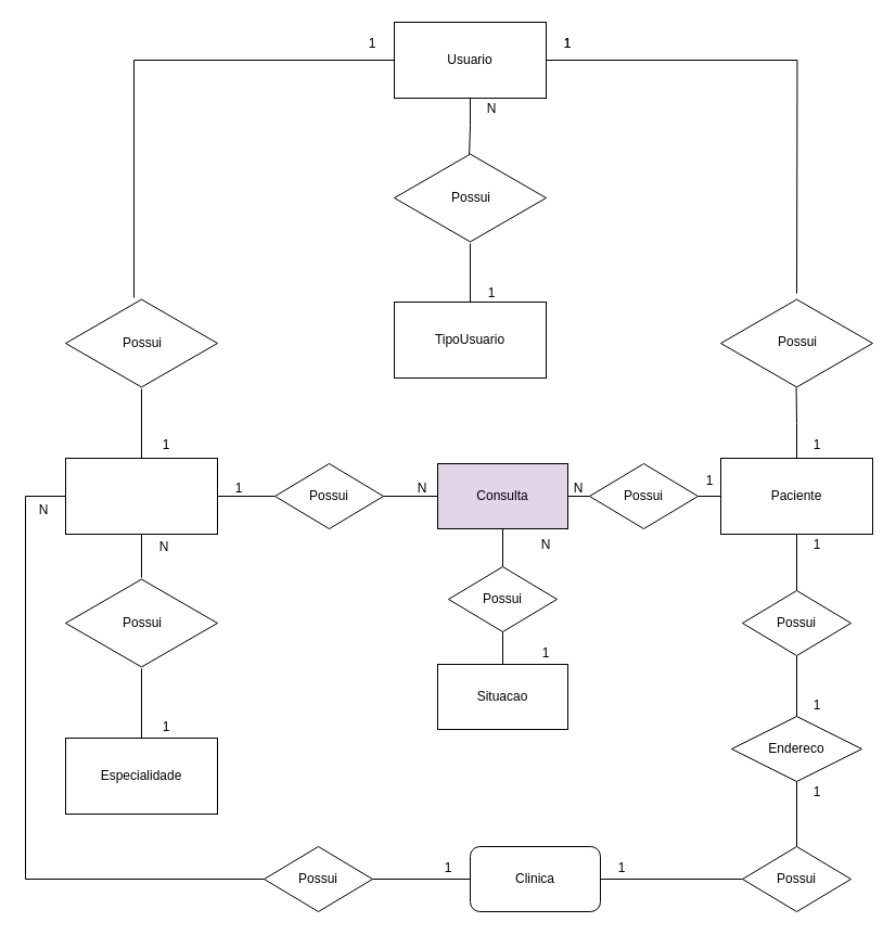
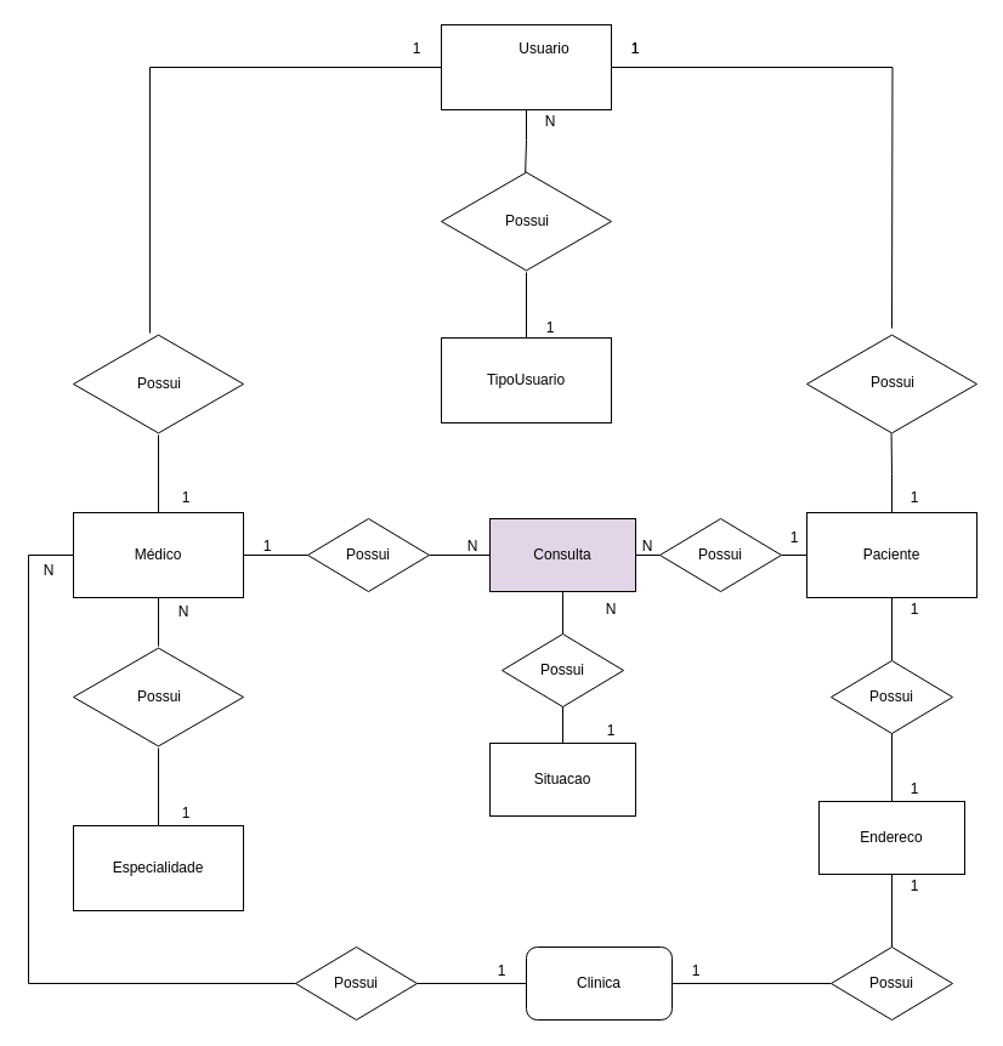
  <mxCell id="0" />
  <mxCell id="1" parent="0" />
  <mxCell id="2" style="edgeStyle=orthogonalEdgeStyle;rounded=0;orthogonalLoop=1;jettySize=auto;html=1;entryX=0.494;entryY=0.026;entryDx=0;entryDy=0;entryPerimeter=0;endArrow=none;endFill=0;exitX=0.5;exitY=1;exitDx=0;exitDy=0;" parent="1" source="3" target="5" edge="1"><mxGeometry relative="1" as="geometry" /></mxCell>
  <mxCell id="3" value="" style="rounded=0;whiteSpace=wrap;html=1;" parent="1" vertex="1"><mxGeometry x="363" y="20" width="140" height="70" as="geometry" /></mxCell>
  <mxCell id="4" style="edgeStyle=orthogonalEdgeStyle;rounded=0;orthogonalLoop=1;jettySize=auto;html=1;entryX=0.5;entryY=0;entryDx=0;entryDy=0;endArrow=none;endFill=0;" parent="1" source="5" target="7" edge="1"><mxGeometry relative="1" as="geometry" /></mxCell>
  <mxCell id="5" value="" style="html=1;whiteSpace=wrap;aspect=fixed;shape=isoRectangle;" parent="1" vertex="1"><mxGeometry x="363" y="140" width="140" height="84" as="geometry" /></mxCell>
  <mxCell id="6" style="edgeStyle=orthogonalEdgeStyle;rounded=0;orthogonalLoop=1;jettySize=auto;html=1;endArrow=none;endFill=0;exitX=1;exitY=0.5;exitDx=0;exitDy=0;" parent="1" source="3" edge="1"><mxGeometry relative="1" as="geometry"><mxPoint x="734" y="270" as="targetPoint" /></mxGeometry></mxCell>
  <mxCell id="7" value="" style="rounded=0;whiteSpace=wrap;html=1;" parent="1" vertex="1"><mxGeometry x="363" y="278" width="140" height="70" as="geometry" /></mxCell>
- <mxCell id="8" value="Usuario" style="text;html=1;strokeColor=none;fillColor=none;align=center;verticalAlign=middle;whiteSpace=wrap;rounded=0;" parent="1" vertex="1"><mxGeometry x="413" y="45" width="40" height="20" as="geometry" /></mxCell>
+ <mxCell id="8" value="Usuario" style="text;html=1;strokeColor=none;fillColor=none;align=center;verticalAlign=middle;whiteSpace=wrap;rounded=0;" parent="1" vertex="1"><mxGeometry x="428" y="30" width="40" height="20" as="geometry" /></mxCell>
  <mxCell id="9" value="TipoUsuario&lt;br&gt;" style="text;html=1;strokeColor=none;fillColor=none;align=center;verticalAlign=middle;whiteSpace=wrap;rounded=0;" parent="1" vertex="1"><mxGeometry x="413" y="303" width="40" height="20" as="geometry" /></mxCell>
  <mxCell id="10" value="Possui" style="text;html=1;strokeColor=none;fillColor=none;align=center;verticalAlign=middle;whiteSpace=wrap;rounded=0;" parent="1" vertex="1"><mxGeometry x="409" y="172" width="50" height="20" as="geometry" /></mxCell>
  <mxCell id="11" style="edgeStyle=orthogonalEdgeStyle;rounded=0;orthogonalLoop=1;jettySize=auto;html=1;entryX=0.497;entryY=0.986;entryDx=0;entryDy=0;entryPerimeter=0;endArrow=none;endFill=0;" parent="1" source="12" target="20" edge="1"><mxGeometry relative="1" as="geometry" /></mxCell>
  <mxCell id="12" value="" style="rounded=0;whiteSpace=wrap;html=1;" parent="1" vertex="1"><mxGeometry x="664" y="422" width="140" height="70" as="geometry" /></mxCell>
  <mxCell id="13" value="Paciente&lt;br&gt;" style="text;html=1;strokeColor=none;fillColor=none;align=center;verticalAlign=middle;whiteSpace=wrap;rounded=0;" parent="1" vertex="1"><mxGeometry x="714" y="447" width="40" height="20" as="geometry" /></mxCell>
  <mxCell id="14" style="edgeStyle=orthogonalEdgeStyle;rounded=0;orthogonalLoop=1;jettySize=auto;html=1;endArrow=none;endFill=0;" parent="1" source="18" target="23" edge="1"><mxGeometry relative="1" as="geometry" /></mxCell>
  <mxCell id="15" style="edgeStyle=orthogonalEdgeStyle;rounded=0;orthogonalLoop=1;jettySize=auto;html=1;endArrow=none;endFill=0;" edge="1" parent="1" source="18" target="29"><mxGeometry relative="1" as="geometry" /></mxCell>
  <mxCell id="16" style="edgeStyle=orthogonalEdgeStyle;rounded=0;orthogonalLoop=1;jettySize=auto;html=1;endArrow=none;endFill=0;" edge="1" parent="1" source="18" target="51"><mxGeometry relative="1" as="geometry" /></mxCell>
  <mxCell id="17" style="edgeStyle=orthogonalEdgeStyle;rounded=0;orthogonalLoop=1;jettySize=auto;html=1;entryX=0;entryY=0.5;entryDx=0;entryDy=0;endArrow=none;endFill=0;" edge="1" parent="1" source="18" target="47"><mxGeometry relative="1" as="geometry"><Array as="points"><mxPoint x="23" y="457" /><mxPoint x="23" y="810" /></Array></mxGeometry></mxCell>
  <mxCell id="18" value="" style="rounded=0;whiteSpace=wrap;html=1;" parent="1" vertex="1"><mxGeometry x="60" y="422" width="140" height="70" as="geometry" /></mxCell>
+ <mxCell id="19" value="Médico" style="text;html=1;strokeColor=none;fillColor=none;align=center;verticalAlign=middle;whiteSpace=wrap;rounded=0;" parent="1" vertex="1"><mxGeometry x="110" y="447" width="40" height="20" as="geometry" /></mxCell>
  <mxCell id="20" value="" style="html=1;whiteSpace=wrap;aspect=fixed;shape=isoRectangle;" parent="1" vertex="1"><mxGeometry x="664" y="274" width="140" height="84" as="geometry" /></mxCell>
  <mxCell id="21" value="Possui" style="text;html=1;strokeColor=none;fillColor=none;align=center;verticalAlign=middle;whiteSpace=wrap;rounded=0;" parent="1" vertex="1"><mxGeometry x="710" y="305" width="50" height="20" as="geometry" /></mxCell>
  <mxCell id="22" style="edgeStyle=orthogonalEdgeStyle;rounded=0;orthogonalLoop=1;jettySize=auto;html=1;entryX=0;entryY=0.5;entryDx=0;entryDy=0;endArrow=none;endFill=0;" parent="1" source="23" target="3" edge="1"><mxGeometry relative="1" as="geometry"><Array as="points"><mxPoint x="123" y="55" /></Array></mxGeometry></mxCell>
  <mxCell id="23" value="" style="html=1;whiteSpace=wrap;aspect=fixed;shape=isoRectangle;" parent="1" vertex="1"><mxGeometry x="60" y="274" width="140" height="84" as="geometry" /></mxCell>
  <mxCell id="24" value="Possui" style="text;html=1;strokeColor=none;fillColor=none;align=center;verticalAlign=middle;whiteSpace=wrap;rounded=0;" parent="1" vertex="1"><mxGeometry x="106" y="306" width="50" height="20" as="geometry" /></mxCell>
  <mxCell id="25" value="" style="edgeStyle=orthogonalEdgeStyle;rounded=0;orthogonalLoop=1;jettySize=auto;html=1;endArrow=none;endFill=0;" edge="1" parent="1" source="27" target="30"><mxGeometry relative="1" as="geometry" /></mxCell>
  <mxCell id="26" style="edgeStyle=orthogonalEdgeStyle;rounded=0;orthogonalLoop=1;jettySize=auto;html=1;exitX=1;exitY=0.5;exitDx=0;exitDy=0;entryX=0;entryY=0.5;entryDx=0;entryDy=0;endArrow=none;endFill=0;" edge="1" parent="1" source="27" target="37"><mxGeometry relative="1" as="geometry" /></mxCell>
  <mxCell id="27" value="Consulta" style="rounded=0;whiteSpace=wrap;html=1;fillColor=#e1d5e7;" vertex="1" parent="1"><mxGeometry x="403" y="427" width="120" height="60" as="geometry" /></mxCell>
  <mxCell id="28" value="" style="edgeStyle=orthogonalEdgeStyle;rounded=0;orthogonalLoop=1;jettySize=auto;html=1;endArrow=none;endFill=0;" edge="1" parent="1" source="29" target="27"><mxGeometry relative="1" as="geometry" /></mxCell>
  <mxCell id="29" value="Possui" style="rhombus;whiteSpace=wrap;html=1;" vertex="1" parent="1"><mxGeometry x="253" y="427" width="100" height="60" as="geometry" /></mxCell>
  <mxCell id="30" value="Possui" style="rhombus;whiteSpace=wrap;html=1;" vertex="1" parent="1"><mxGeometry x="413" y="522" width="100" height="60" as="geometry" /></mxCell>
  <mxCell id="31" value="" style="edgeStyle=orthogonalEdgeStyle;rounded=0;orthogonalLoop=1;jettySize=auto;html=1;endArrow=none;endFill=0;" edge="1" parent="1" source="32" target="30"><mxGeometry relative="1" as="geometry" /></mxCell>
  <mxCell id="32" value="Situacao" style="rounded=0;whiteSpace=wrap;html=1;" vertex="1" parent="1"><mxGeometry x="403" y="612" width="120" height="60" as="geometry" /></mxCell>
  <mxCell id="33" value="N" style="text;html=1;strokeColor=none;fillColor=none;align=center;verticalAlign=middle;whiteSpace=wrap;rounded=0;" vertex="1" parent="1"><mxGeometry x="369" y="440" width="40" height="20" as="geometry" /></mxCell>
  <mxCell id="34" value="N" style="text;html=1;strokeColor=none;fillColor=none;align=center;verticalAlign=middle;whiteSpace=wrap;rounded=0;" vertex="1" parent="1"><mxGeometry x="483" y="492" width="40" height="20" as="geometry" /></mxCell>
  <mxCell id="35" value="1" style="text;html=1;strokeColor=none;fillColor=none;align=center;verticalAlign=middle;whiteSpace=wrap;rounded=0;" vertex="1" parent="1"><mxGeometry x="483" y="592" width="40" height="20" as="geometry" /></mxCell>
  <mxCell id="36" style="edgeStyle=orthogonalEdgeStyle;rounded=0;orthogonalLoop=1;jettySize=auto;html=1;exitX=1;exitY=0.5;exitDx=0;exitDy=0;entryX=0;entryY=0.5;entryDx=0;entryDy=0;endArrow=none;endFill=0;" edge="1" parent="1" source="37" target="12"><mxGeometry relative="1" as="geometry" /></mxCell>
  <mxCell id="37" value="Possui" style="rhombus;whiteSpace=wrap;html=1;" vertex="1" parent="1"><mxGeometry x="543" y="427" width="100" height="60" as="geometry" /></mxCell>
  <mxCell id="38" value="" style="edgeStyle=orthogonalEdgeStyle;rounded=0;orthogonalLoop=1;jettySize=auto;html=1;endArrow=none;endFill=0;" edge="1" parent="1" source="40" target="42"><mxGeometry relative="1" as="geometry" /></mxCell>
  <mxCell id="39" style="edgeStyle=orthogonalEdgeStyle;rounded=0;orthogonalLoop=1;jettySize=auto;html=1;entryX=0.5;entryY=0;entryDx=0;entryDy=0;endArrow=none;endFill=0;" edge="1" parent="1" source="40" target="45"><mxGeometry relative="1" as="geometry"><Array as="points" /></mxGeometry></mxCell>
- <mxCell id="40" value="Endereco" style="rhombus;whiteSpace=wrap;html=1;" vertex="1" parent="1"><mxGeometry x="674" y="660" width="120" height="60" as="geometry" /></mxCell>
+ <mxCell id="40" value="Endereco" style="rounded=0;whiteSpace=wrap;html=1;" vertex="1" parent="1"><mxGeometry x="674" y="660" width="120" height="60" as="geometry" /></mxCell>
  <mxCell id="41" style="edgeStyle=orthogonalEdgeStyle;rounded=0;orthogonalLoop=1;jettySize=auto;html=1;entryX=0.5;entryY=1;entryDx=0;entryDy=0;endArrow=none;endFill=0;" edge="1" parent="1" source="42" target="12"><mxGeometry relative="1" as="geometry" /></mxCell>
  <mxCell id="42" value="Possui" style="rhombus;whiteSpace=wrap;html=1;" vertex="1" parent="1"><mxGeometry x="684" y="544" width="100" height="60" as="geometry" /></mxCell>
  <mxCell id="43" value="Clinica" style="whiteSpace=wrap;html=1;rounded=1;" vertex="1" parent="1"><mxGeometry x="433" y="780" width="120" height="60" as="geometry" /></mxCell>
  <mxCell id="44" style="edgeStyle=orthogonalEdgeStyle;rounded=0;orthogonalLoop=1;jettySize=auto;html=1;endArrow=none;endFill=0;" edge="1" parent="1" source="45" target="43"><mxGeometry relative="1" as="geometry" /></mxCell>
  <mxCell id="45" value="Possui" style="rhombus;whiteSpace=wrap;html=1;" vertex="1" parent="1"><mxGeometry x="684" y="780" width="100" height="60" as="geometry" /></mxCell>
  <mxCell id="46" style="edgeStyle=orthogonalEdgeStyle;rounded=0;orthogonalLoop=1;jettySize=auto;html=1;entryX=0;entryY=0.5;entryDx=0;entryDy=0;endArrow=none;endFill=0;" edge="1" parent="1" source="47" target="43"><mxGeometry relative="1" as="geometry"><Array as="points" /></mxGeometry></mxCell>
  <mxCell id="47" value="Possui" style="rhombus;whiteSpace=wrap;html=1;" vertex="1" parent="1"><mxGeometry x="243" y="780" width="100" height="60" as="geometry" /></mxCell>
  <mxCell id="48" style="edgeStyle=orthogonalEdgeStyle;rounded=0;orthogonalLoop=1;jettySize=auto;html=1;endArrow=none;endFill=0;" edge="1" source="49" target="51" parent="1"><mxGeometry relative="1" as="geometry" /></mxCell>
  <mxCell id="49" value="" style="rounded=0;whiteSpace=wrap;html=1;" vertex="1" parent="1"><mxGeometry x="60" y="680" width="140" height="70" as="geometry" /></mxCell>
  <mxCell id="50" value="Especialidade&lt;br&gt;" style="text;html=1;strokeColor=none;fillColor=none;align=center;verticalAlign=middle;whiteSpace=wrap;rounded=0;" vertex="1" parent="1"><mxGeometry x="110" y="705" width="40" height="20" as="geometry" /></mxCell>
  <mxCell id="51" value="" style="html=1;whiteSpace=wrap;aspect=fixed;shape=isoRectangle;" vertex="1" parent="1"><mxGeometry x="60" y="532" width="140" height="84" as="geometry" /></mxCell>
  <mxCell id="52" value="Possui" style="text;html=1;strokeColor=none;fillColor=none;align=center;verticalAlign=middle;whiteSpace=wrap;rounded=0;" vertex="1" parent="1"><mxGeometry x="106" y="564" width="50" height="20" as="geometry" /></mxCell>
  <mxCell id="53" value="N" style="text;html=1;strokeColor=none;fillColor=none;align=center;verticalAlign=middle;whiteSpace=wrap;rounded=0;" vertex="1" parent="1"><mxGeometry x="433" y="90" width="40" height="20" as="geometry" /></mxCell>
  <mxCell id="54" value="1" style="text;html=1;strokeColor=none;fillColor=none;align=center;verticalAlign=middle;whiteSpace=wrap;rounded=0;" vertex="1" parent="1"><mxGeometry x="433" y="260" width="40" height="20" as="geometry" /></mxCell>
  <mxCell id="55" value="1" style="text;html=1;strokeColor=none;fillColor=none;align=center;verticalAlign=middle;whiteSpace=wrap;rounded=0;" vertex="1" parent="1"><mxGeometry x="503" y="30" width="40" height="20" as="geometry" /></mxCell>
  <mxCell id="56" value="1" style="text;html=1;strokeColor=none;fillColor=none;align=center;verticalAlign=middle;whiteSpace=wrap;rounded=0;" vertex="1" parent="1"><mxGeometry x="503" y="30" width="40" height="20" as="geometry" /></mxCell>
  <mxCell id="57" value="1" style="text;html=1;strokeColor=none;fillColor=none;align=center;verticalAlign=middle;whiteSpace=wrap;rounded=0;" vertex="1" parent="1"><mxGeometry x="733" y="400" width="40" height="20" as="geometry" /></mxCell>
  <mxCell id="58" value="1" style="text;html=1;strokeColor=none;fillColor=none;align=center;verticalAlign=middle;whiteSpace=wrap;rounded=0;" vertex="1" parent="1"><mxGeometry x="133" y="400" width="40" height="20" as="geometry" /></mxCell>
  <mxCell id="59" value="1" style="text;html=1;strokeColor=none;fillColor=none;align=center;verticalAlign=middle;whiteSpace=wrap;rounded=0;" vertex="1" parent="1"><mxGeometry x="323" y="30" width="40" height="20" as="geometry" /></mxCell>
  <mxCell id="60" value="N" style="text;html=1;strokeColor=none;fillColor=none;align=center;verticalAlign=middle;whiteSpace=wrap;rounded=0;" vertex="1" parent="1"><mxGeometry x="131" y="494" width="40" height="20" as="geometry" /></mxCell>
  <mxCell id="61" value="1" style="text;html=1;strokeColor=none;fillColor=none;align=center;verticalAlign=middle;whiteSpace=wrap;rounded=0;" vertex="1" parent="1"><mxGeometry x="133" y="660" width="40" height="20" as="geometry" /></mxCell>
  <mxCell id="62" value="N" style="text;html=1;strokeColor=none;fillColor=none;align=center;verticalAlign=middle;whiteSpace=wrap;rounded=0;" vertex="1" parent="1"><mxGeometry x="20" y="460" width="40" height="20" as="geometry" /></mxCell>
  <mxCell id="63" value="1" style="text;html=1;strokeColor=none;fillColor=none;align=center;verticalAlign=middle;whiteSpace=wrap;rounded=0;" vertex="1" parent="1"><mxGeometry x="393" y="790" width="40" height="20" as="geometry" /></mxCell>
  <mxCell id="64" value="1" style="text;html=1;strokeColor=none;fillColor=none;align=center;verticalAlign=middle;whiteSpace=wrap;rounded=0;" vertex="1" parent="1"><mxGeometry x="200" y="440" width="40" height="20" as="geometry" /></mxCell>
  <mxCell id="65" value="N" style="text;html=1;strokeColor=none;fillColor=none;align=center;verticalAlign=middle;whiteSpace=wrap;rounded=0;" vertex="1" parent="1"><mxGeometry x="513" y="440" width="40" height="20" as="geometry" /></mxCell>
  <mxCell id="66" value="1" style="text;html=1;strokeColor=none;fillColor=none;align=center;verticalAlign=middle;whiteSpace=wrap;rounded=0;" vertex="1" parent="1"><mxGeometry x="634" y="433" width="40" height="20" as="geometry" /></mxCell>
  <mxCell id="67" value="1" style="text;html=1;strokeColor=none;fillColor=none;align=center;verticalAlign=middle;whiteSpace=wrap;rounded=0;" vertex="1" parent="1"><mxGeometry x="733" y="492" width="40" height="20" as="geometry" /></mxCell>
  <mxCell id="68" value="1" style="text;html=1;strokeColor=none;fillColor=none;align=center;verticalAlign=middle;whiteSpace=wrap;rounded=0;" vertex="1" parent="1"><mxGeometry x="733" y="640" width="40" height="20" as="geometry" /></mxCell>
  <mxCell id="69" value="1" style="text;html=1;strokeColor=none;fillColor=none;align=center;verticalAlign=middle;whiteSpace=wrap;rounded=0;" vertex="1" parent="1"><mxGeometry x="733" y="720" width="40" height="20" as="geometry" /></mxCell>
  <mxCell id="70" value="1" style="text;html=1;strokeColor=none;fillColor=none;align=center;verticalAlign=middle;whiteSpace=wrap;rounded=0;" vertex="1" parent="1"><mxGeometry x="553" y="790" width="40" height="20" as="geometry" /></mxCell>
